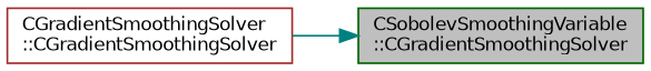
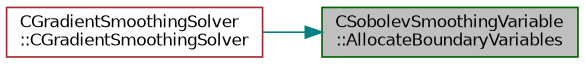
  digraph {
    rankdir=RL
    node [fontname=Helvetica fontsize=10 shape=record style=filled]
-   n1 [color=darkgreen fillcolor=grey75 fontcolor=black height=0.2 label="CSobolevSmoothingVariable\l::CGradientSmoothingSolver" width=0.4]
+   n1 [color=darkgreen fillcolor=grey75 fontcolor=black height=0.2 label="CSobolevSmoothingVariable\l::AllocateBoundaryVariables" width=0.4]
    n2 [color=brown fillcolor=white height=0.2 label="CGradientSmoothingSolver\l::CGradientSmoothingSolver" width=0.4]
    n1 -> n2 [color=teal dir=back fontname=Helvetica fontsize=10 labelfontname=Helvetica labelfontsize=10 style=solid]
  }
